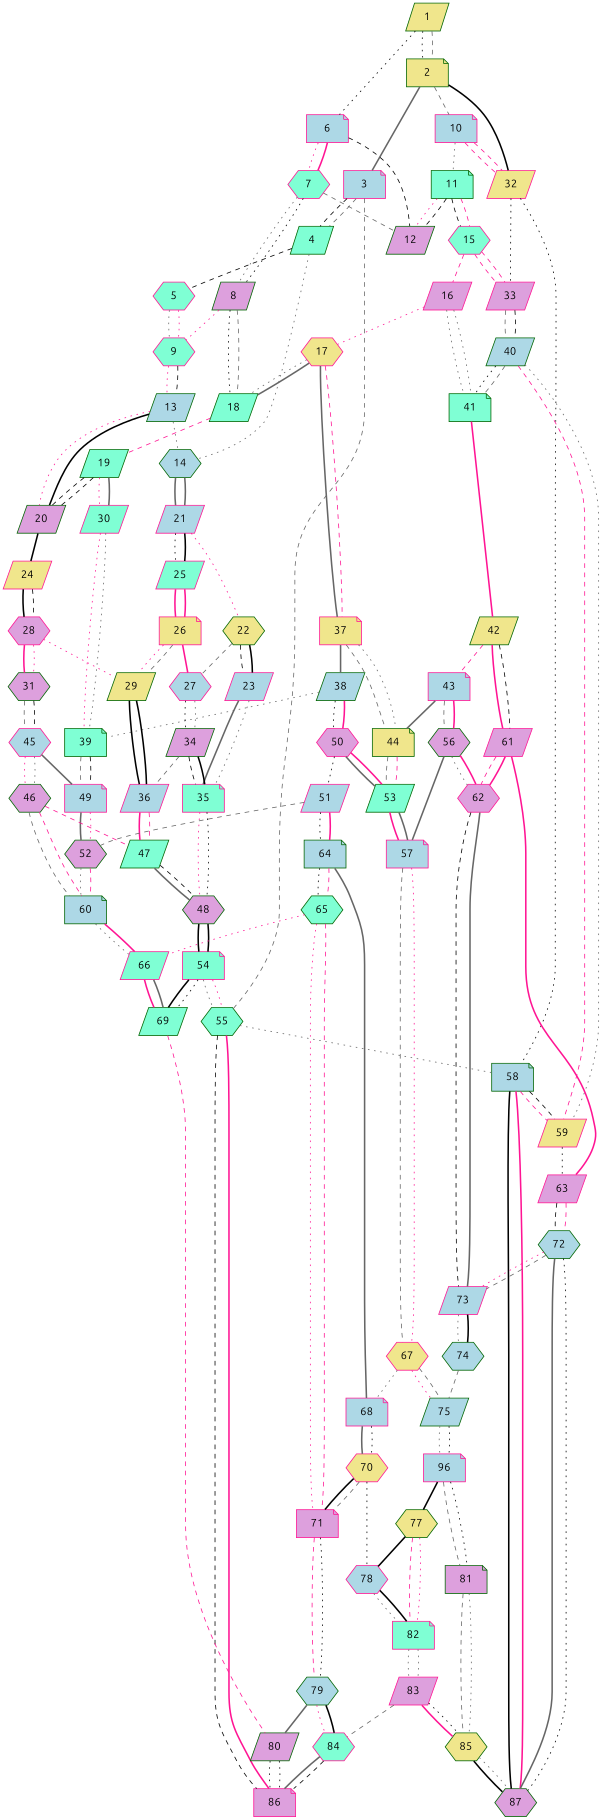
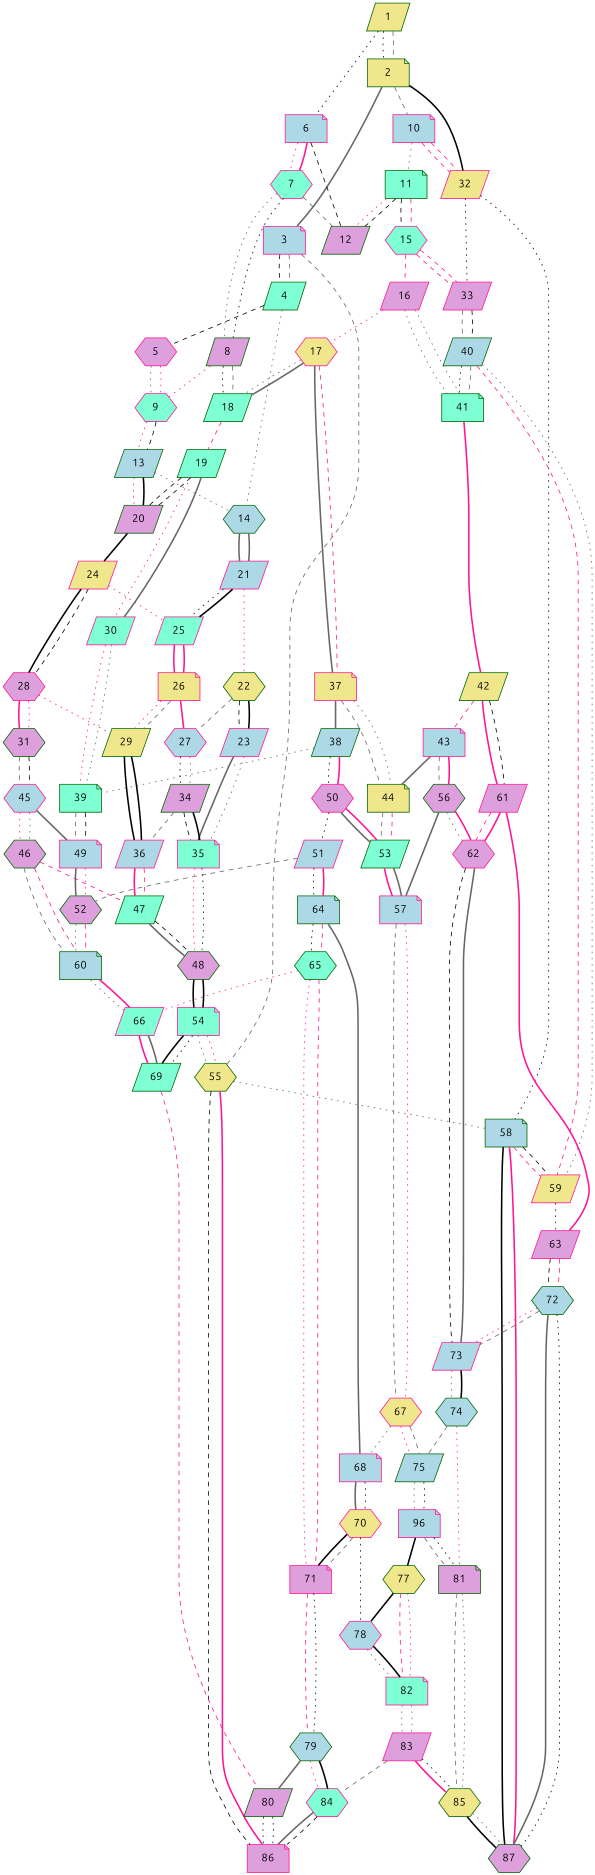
  graph {
    fontname=Ubuntu
    node [color=deeppink fillcolor=lightblue fontname=Ubuntu shape=parallelogram style=filled]
    edge [color=gray40 fontname=Ubuntu style=dotted]
    1 [color=darkgreen fillcolor=khaki]
    2 [color=darkgreen fillcolor=khaki shape=note]
    6 [shape=note]
    3 [shape=note]
    10 [shape=note]
    32 [fillcolor=khaki]
    7 [fillcolor=aquamarine shape=hexagon]
    12 [color=darkgreen fillcolor=plum]
    4 [color=darkgreen fillcolor=aquamarine]
-   55 [color=darkgreen fillcolor=aquamarine shape=hexagon]
+   55 [color=darkgreen fillcolor=khaki shape=hexagon]
    11 [color=darkgreen fillcolor=aquamarine shape=note]
    33 [fillcolor=plum]
    58 [color=darkgreen shape=note]
-   5 [fillcolor=aquamarine shape=hexagon]
+   5 [fillcolor=plum shape=hexagon]
    14 [color=darkgreen shape=hexagon]
    35 [fillcolor=aquamarine shape=note]
    23
    86 [fillcolor=plum shape=note]
    9 [fillcolor=aquamarine shape=hexagon]
    21
    13 [color=darkgreen]
    8 [color=darkgreen fillcolor=plum]
    18 [color=darkgreen fillcolor=aquamarine]
    19 [color=darkgreen fillcolor=aquamarine]
    20 [color=darkgreen fillcolor=plum]
    15 [fillcolor=aquamarine shape=hexagon]
    16 [fillcolor=plum]
    24 [fillcolor=khaki]
    22 [color=darkgreen fillcolor=khaki shape=hexagon]
    25 [fillcolor=aquamarine]
    17 [fillcolor=khaki shape=hexagon]
    41 [color=darkgreen fillcolor=aquamarine shape=note]
    40 [color=darkgreen]
    37 [fillcolor=khaki shape=note]
    42 [color=darkgreen fillcolor=khaki]
    38 [color=darkgreen]
    44 [color=darkgreen fillcolor=khaki shape=note]
    30 [fillcolor=aquamarine]
    39 [color=darkgreen fillcolor=aquamarine shape=note]
    28 [fillcolor=plum shape=hexagon]
    27 [shape=hexagon]
    26 [fillcolor=khaki shape=note]
    34 [color=darkgreen fillcolor=plum]
    48 [color=darkgreen fillcolor=plum shape=hexagon]
    29 [color=darkgreen fillcolor=khaki]
    31 [color=darkgreen fillcolor=plum shape=hexagon]
    36
    45 [shape=hexagon]
    47 [color=darkgreen fillcolor=aquamarine]
    49 [shape=note]
    46 [color=darkgreen fillcolor=plum shape=hexagon]
    59 [fillcolor=khaki]
    87 [color=darkgreen fillcolor=plum shape=hexagon]
    54 [fillcolor=aquamarine shape=note]
    50 [fillcolor=plum shape=hexagon]
    53 [color=darkgreen fillcolor=aquamarine]
    51
    52 [color=darkgreen fillcolor=plum shape=hexagon]
    63 [fillcolor=plum]
    43 [shape=note]
    61 [fillcolor=plum]
    56 [color=darkgreen fillcolor=plum shape=hexagon]
    62 [fillcolor=plum shape=hexagon]
    57 [shape=note]
    60 [color=darkgreen shape=note]
    66 [fillcolor=aquamarine]
    69 [color=darkgreen fillcolor=aquamarine]
    64 [color=darkgreen shape=note]
    65 [color=darkgreen fillcolor=aquamarine shape=hexagon]
    68 [shape=note]
    67 [fillcolor=khaki shape=hexagon]
    80 [color=darkgreen fillcolor=plum]
    73
    75 [color=darkgreen]
    72 [color=darkgreen shape=hexagon]
    74 [color=darkgreen shape=hexagon]
    71 [fillcolor=plum shape=note]
    70 [fillcolor=khaki shape=hexagon]
    79 [color=darkgreen shape=hexagon]
    n80 [label=96 shape=note]
    78 [shape=hexagon]
    82 [fillcolor=aquamarine shape=note]
    84 [fillcolor=aquamarine shape=hexagon]
    81 [color=darkgreen fillcolor=plum shape=note]
    85 [color=darkgreen fillcolor=khaki shape=hexagon]
    77 [color=darkgreen fillcolor=khaki shape=hexagon]
    83 [fillcolor=plum]
    1 -- 2 [color=black]
    1 -- 2 [style=dashed]
    1 -- 6 [color=black]
    2 -- 3 [style=bold]
    2 -- 10 [style=dashed]
    2 -- 32 [color=black style=bold]
    6 -- 7 [color=deeppink]
    6 -- 7 [color=deeppink style=bold]
    6 -- 12 [color=black style=dashed]
    3 -- 4 [color=black style=dashed]
    3 -- 4 [style=dashed]
    3 -- 55 [style=dashed]
    10 -- 32 [color=deeppink style=dashed]
    10 -- 32 [color=deeppink style=dashed]
    10 -- 11
    32 -- 33 [color=black]
    32 -- 58 [color=black]
    7 -- 12 [style=dashed]
    7 -- 8
    7 -- 8 [color=black]
    4 -- 5 [color=black style=dashed]
    4 -- 14
    55 -- 58
    55 -- 86 [color=black style=dashed]
    55 -- 86 [color=deeppink style=bold]
    11 -- 12 [color=deeppink]
    11 -- 12 [color=black style=dashed]
    11 -- 15 [color=black style=dashed]
    11 -- 15 [color=deeppink style=dashed]
    33 -- 40 [style=dashed]
    33 -- 40 [color=black style=dashed]
    58 -- 59 [color=deeppink style=dashed]
    58 -- 59 [color=black style=dashed]
    58 -- 87 [color=black style=bold]
    58 -- 87 [color=deeppink style=bold]
    5 -- 9
    5 -- 9 [color=deeppink]
    14 -- 21 [style=bold]
    14 -- 21 [style=bold]
    35 -- 48 [color=deeppink]
    35 -- 48 [color=black]
    23 -- 35 [style=bold]
    23 -- 35
    9 -- 13 [color=deeppink]
    9 -- 13 [color=black style=dashed]
    21 -- 22 [color=deeppink]
    21 -- 25 [color=black]
    21 -- 25 [color=black style=bold]
    13 -- 14
    13 -- 20 [color=deeppink]
    13 -- 20 [color=black style=bold]
    8 -- 9 [color=deeppink]
    8 -- 18 [color=black]
    8 -- 18 [style=dashed]
    18 -- 19 [color=deeppink style=dashed]
    19 -- 20 [color=black style=dashed]
    19 -- 20 [color=black style=dashed]
    19 -- 30 [color=deeppink]
    19 -- 30 [style=bold]
    20 -- 24 [color=black style=bold]
    15 -- 33 [color=deeppink style=dashed]
    15 -- 33 [color=deeppink style=dashed]
    15 -- 16 [color=deeppink style=dashed]
    16 -- 17 [color=deeppink]
    16 -- 41
    16 -- 41
+   24 -- 25 [color=deeppink]
    24 -- 28 [color=black style=bold]
    24 -- 28 [color=black style=dashed]
    22 -- 23 [color=black style=dashed]
    22 -- 23 [color=black style=bold]
    22 -- 27 [style=dashed]
    25 -- 26 [color=deeppink style=bold]
    25 -- 26 [color=deeppink style=bold]
    17 -- 18
    17 -- 18 [style=bold]
    17 -- 37 [style=bold]
    17 -- 37 [color=deeppink style=dashed]
    41 -- 42 [color=deeppink style=bold]
    40 -- 41 [color=black]
    40 -- 41 [style=dashed]
    40 -- 59 [color=deeppink style=dashed]
    40 -- 59
    37 -- 38 [style=bold]
    37 -- 44 [style=dashed]
    37 -- 44
    42 -- 43 [color=deeppink style=dashed]
    42 -- 61 [color=deeppink style=bold]
    42 -- 61 [color=black style=dashed]
    38 -- 39
    38 -- 50 [color=black]
    38 -- 50 [color=deeppink style=bold]
    44 -- 53 [style=dashed]
    44 -- 53 [color=deeppink style=dashed]
    30 -- 39 [color=deeppink]
    30 -- 39
    39 -- 49 [style=dashed]
    39 -- 49 [color=black style=dashed]
    28 -- 29 [color=deeppink]
    28 -- 31 [color=deeppink style=bold]
    28 -- 31 [color=deeppink]
    27 -- 34 [color=black]
    27 -- 34
    26 -- 27 [color=deeppink style=bold]
    26 -- 29 [color=deeppink]
    26 -- 29 [style=dashed]
    34 -- 35 [color=black style=dashed]
    34 -- 35 [color=black style=bold]
    34 -- 36 [style=dashed]
    48 -- 54 [color=black style=bold]
    48 -- 54 [color=black style=bold]
    29 -- 36 [color=black style=bold]
    29 -- 36 [color=black style=bold]
    31 -- 45 [style=dashed]
    31 -- 45 [color=black style=dashed]
    36 -- 47 [color=deeppink style=bold]
    36 -- 47 [color=deeppink style=dashed]
    45 -- 49 [style=bold]
    45 -- 46 [color=deeppink]
    45 -- 46
    47 -- 48 [style=bold]
    47 -- 48 [color=black style=dashed]
    49 -- 52 [style=bold]
    49 -- 52 [color=deeppink]
    46 -- 47 [color=deeppink style=dashed]
    46 -- 60 [style=dashed]
    46 -- 60 [color=deeppink style=dashed]
    59 -- 63 [color=black]
    54 -- 55
    54 -- 55 [color=deeppink]
    54 -- 69 [color=black style=bold]
    54 -- 69 [color=black]
    50 -- 53 [style=bold]
    50 -- 53 [color=deeppink style=bold]
    50 -- 51 [color=black]
    53 -- 57 [color=deeppink style=bold]
    53 -- 57 [style=bold]
    51 -- 52 [style=dashed]
    51 -- 64 [color=black]
    51 -- 64 [color=deeppink style=bold]
    52 -- 60
    52 -- 60 [color=deeppink style=dashed]
    63 -- 72 [color=black style=dashed]
    63 -- 72 [color=deeppink style=dashed]
    43 -- 44 [style=bold]
    43 -- 56 [style=dashed]
    43 -- 56 [color=deeppink style=bold]
    61 -- 63 [color=deeppink style=bold]
    61 -- 62 [color=deeppink style=dashed]
    61 -- 62 [color=deeppink style=bold]
    56 -- 62
    56 -- 62 [color=deeppink style=bold]
    56 -- 57 [style=bold]
    62 -- 73 [color=black style=dashed]
    62 -- 73 [style=bold]
    57 -- 67 [style=dashed]
    57 -- 67 [color=deeppink]
    60 -- 66
    60 -- 66 [color=deeppink style=bold]
    66 -- 69 [color=deeppink style=bold]
    66 -- 69 [style=bold]
    69 -- 80 [color=deeppink style=dashed]
    64 -- 65 [color=black]
    64 -- 65 [color=deeppink style=dashed]
    64 -- 68 [style=bold]
    65 -- 66 [color=deeppink]
    65 -- 71 [color=deeppink]
    65 -- 71 [color=deeppink style=dashed]
    68 -- 70 [style=bold]
    68 -- 70 [color=black]
    67 -- 68
    67 -- 75 [color=deeppink]
    67 -- 75 [style=dashed]
    80 -- 86 [color=black]
    80 -- 86 [color=black]
    73 -- 74
    73 -- 74 [color=black style=bold]
    75 -- n80
    75 -- n80 [color=black]
    72 -- 87 [style=bold]
    72 -- 87 [color=black]
    72 -- 73 [color=deeppink]
    72 -- 73 [style=dashed]
    74 -- 75 [style=dashed]
+   74 -- 81 [color=deeppink]
    71 -- 79 [color=deeppink style=dashed]
    71 -- 79 [color=black]
    70 -- 71 [color=black style=bold]
    70 -- 71 [style=dashed]
    70 -- 78 [color=black]
    79 -- 80 [style=bold]
    79 -- 84 [color=deeppink]
    79 -- 84 [color=black style=bold]
    n80 -- 81 [style=dashed]
    n80 -- 81 [color=black]
    n80 -- 77 [color=black style=bold]
    78 -- 82
    78 -- 82 [color=black style=bold]
    82 -- 83
    82 -- 83
    84 -- 86 [style=bold]
    84 -- 86 [color=black style=dashed]
    81 -- 85 [style=dashed]
    81 -- 85
    85 -- 87 [color=black style=bold]
    85 -- 87
    77 -- 78 [color=black style=bold]
    77 -- 82 [color=deeppink style=dashed]
    77 -- 82 [color=deeppink]
    83 -- 84 [style=dashed]
    83 -- 85 [color=deeppink style=bold]
    83 -- 85 [color=black]
  }
